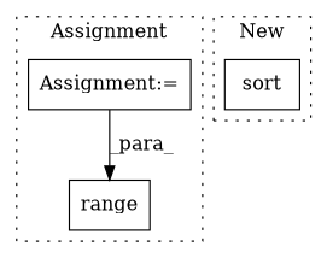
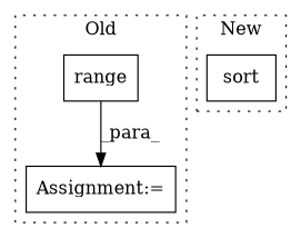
  digraph {
    node [a=32 shape=box]
    n1 [l="6,1" label=range s="5349,5363"]
    n2 [a=7 l=1 label="Assignment:=" s=5293]
    n3 [l=6 label=sort s=6089]
    subgraph cluster_1 {
-     label=Assignment
+     label=Old
      style=dotted
      n1
      n2
    }
    subgraph cluster_2 {
      label=New
      style=dotted
      n3
    }
-   n2 -> n1 [label=_para_]
+   n1 -> n2 [label=_para_]
  }
